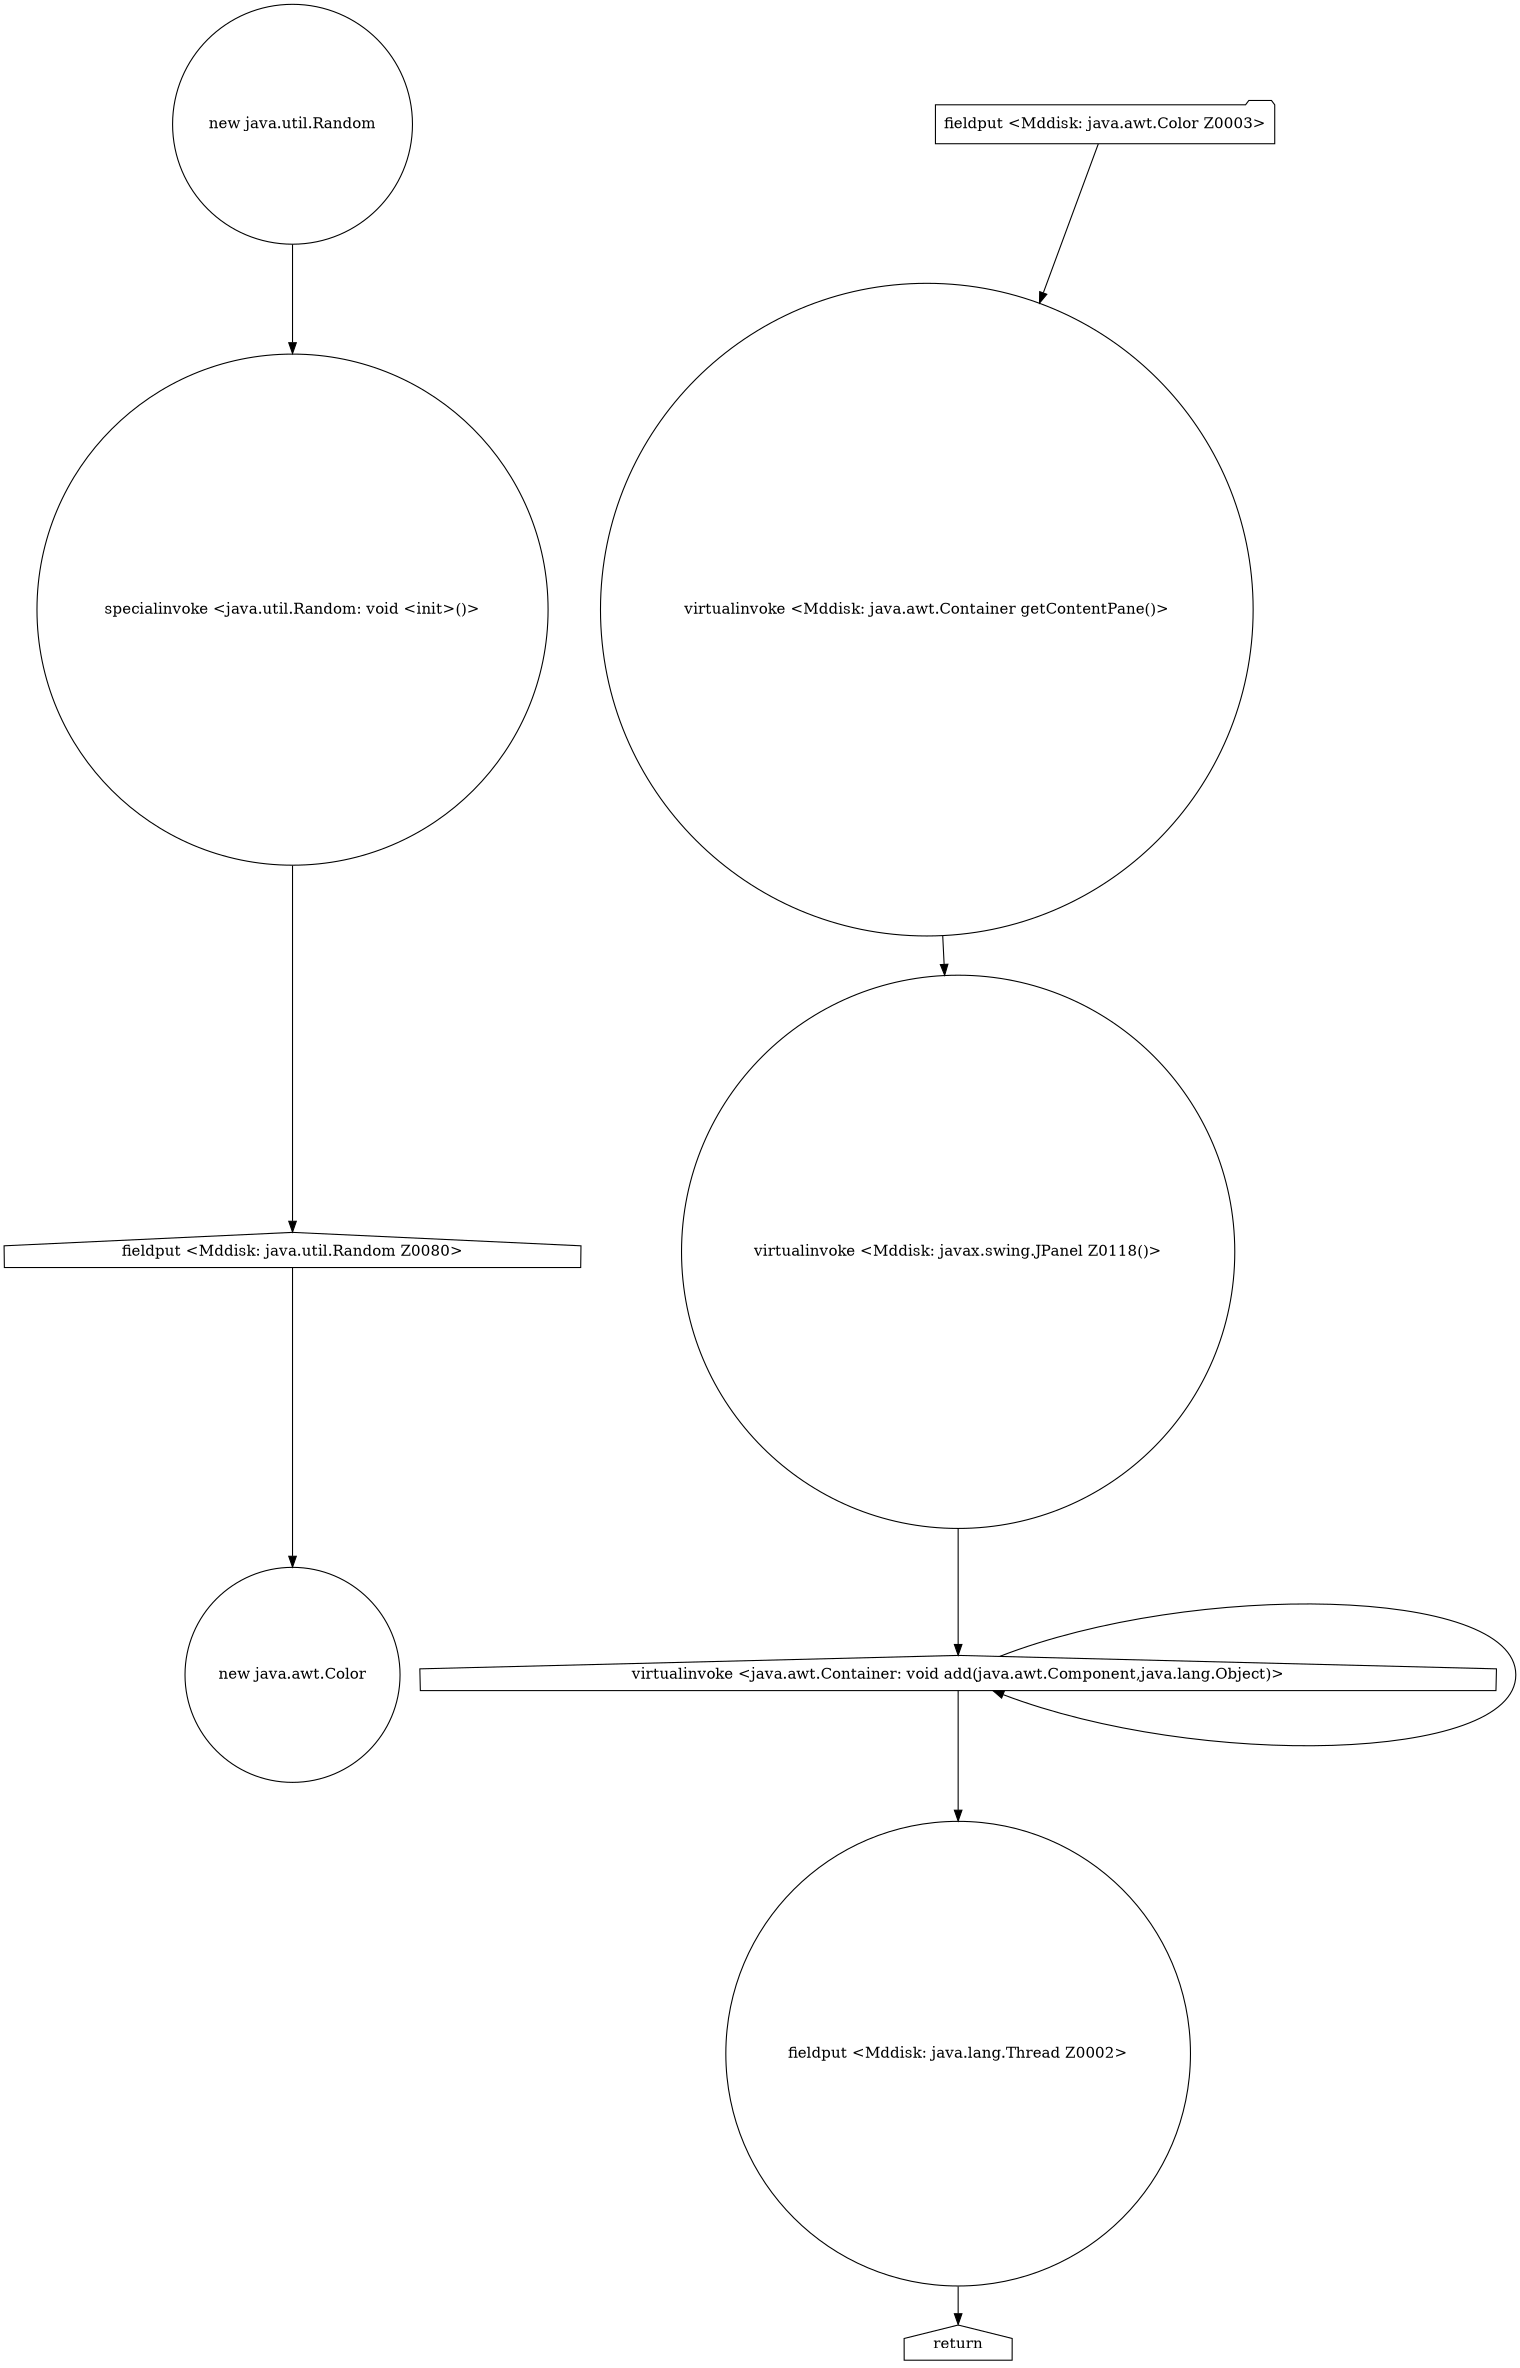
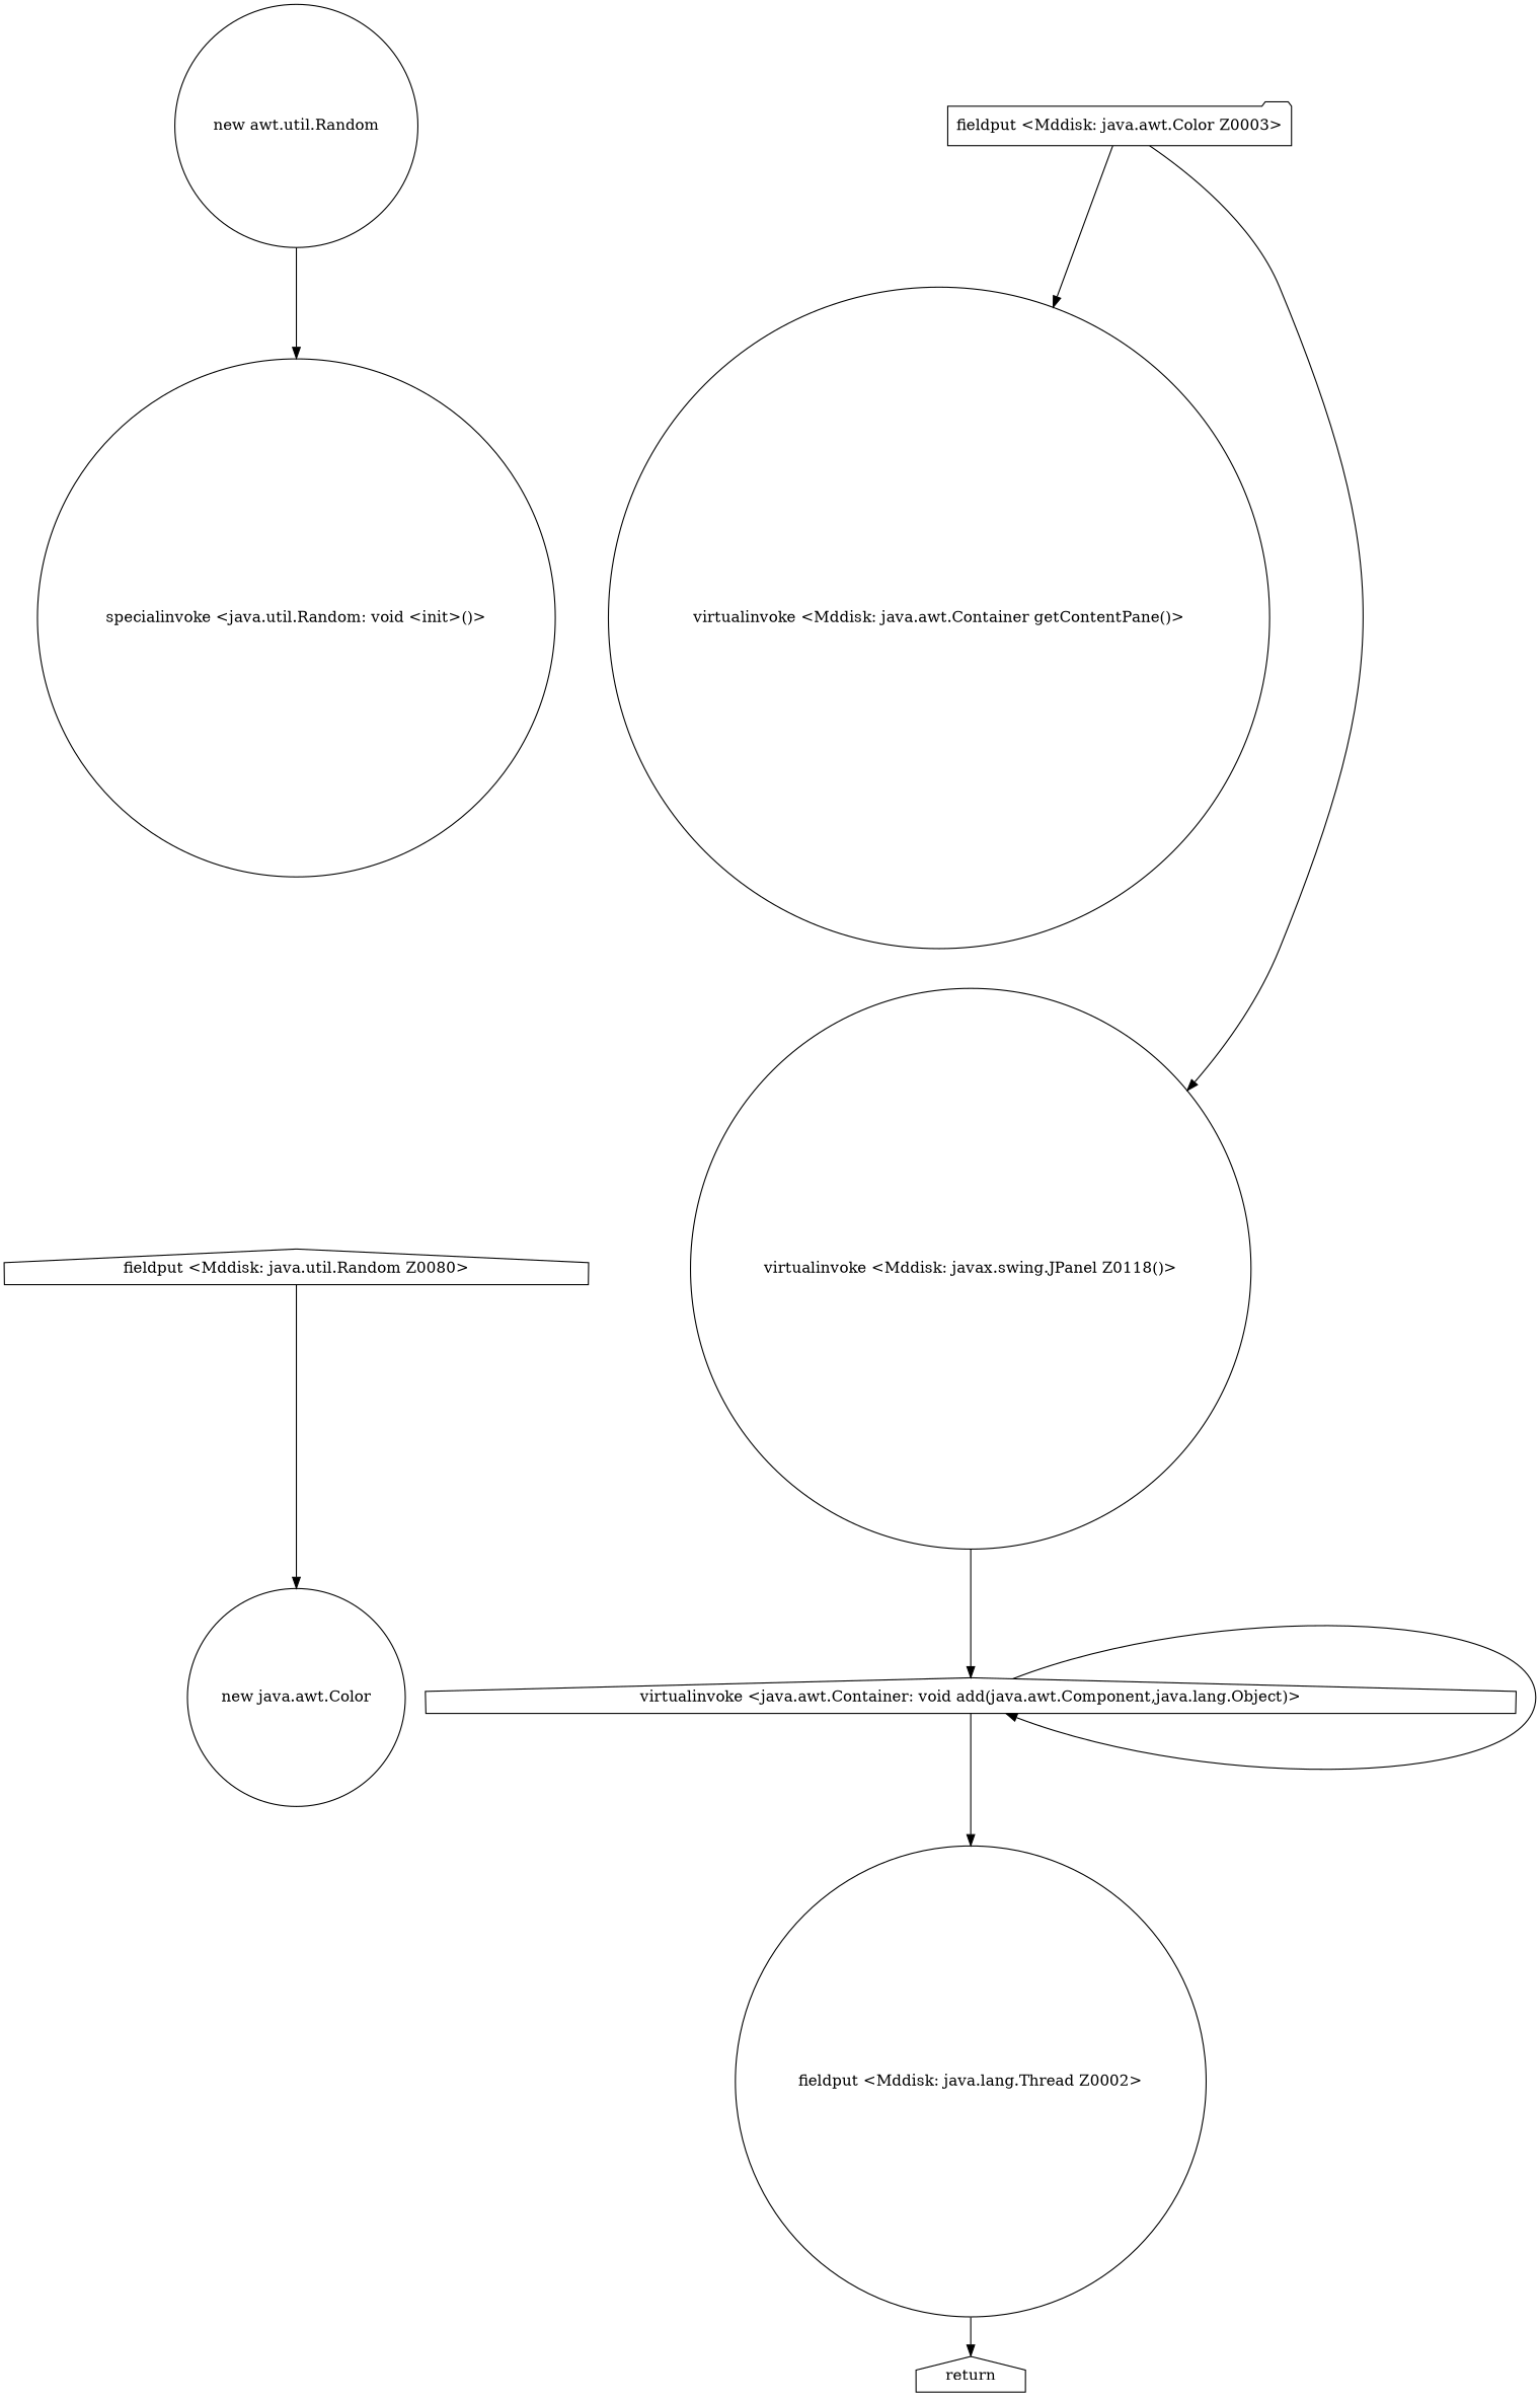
  digraph {
    node [shape=circle]
-   "new java.util.Random"
+   "new java.util.Random" [label="new awt.util.Random"]
    "specialinvoke <java.util.Random: void <init>()>"
    "fieldput <Mddisk: java.util.Random Z0080>" [shape=house]
    "new java.awt.Color"
    "fieldput <Mddisk: java.awt.Color Z0003>" [shape=folder]
    "virtualinvoke <Mddisk: java.awt.Container getContentPane()>"
    "virtualinvoke <Mddisk: javax.swing.JPanel Z0118()>"
    "virtualinvoke <java.awt.Container: void add(java.awt.Component,java.lang.Object)>" [shape=house]
    "fieldput <Mddisk: java.lang.Thread Z0002>"
    return [shape=house]
    "new java.util.Random" -> "specialinvoke <java.util.Random: void <init>()>"
-   "specialinvoke <java.util.Random: void <init>()>" -> "fieldput <Mddisk: java.util.Random Z0080>"
    "fieldput <Mddisk: java.util.Random Z0080>" -> "new java.awt.Color"
    "fieldput <Mddisk: java.awt.Color Z0003>" -> "virtualinvoke <Mddisk: java.awt.Container getContentPane()>"
-   "virtualinvoke <Mddisk: java.awt.Container getContentPane()>" -> "virtualinvoke <Mddisk: javax.swing.JPanel Z0118()>"
+   "fieldput <Mddisk: java.awt.Color Z0003>" -> "virtualinvoke <Mddisk: javax.swing.JPanel Z0118()>"
    "virtualinvoke <Mddisk: javax.swing.JPanel Z0118()>" -> "virtualinvoke <java.awt.Container: void add(java.awt.Component,java.lang.Object)>"
    "virtualinvoke <java.awt.Container: void add(java.awt.Component,java.lang.Object)>" -> "virtualinvoke <java.awt.Container: void add(java.awt.Component,java.lang.Object)>"
    "virtualinvoke <java.awt.Container: void add(java.awt.Component,java.lang.Object)>" -> "fieldput <Mddisk: java.lang.Thread Z0002>"
    "fieldput <Mddisk: java.lang.Thread Z0002>" -> return
  }
